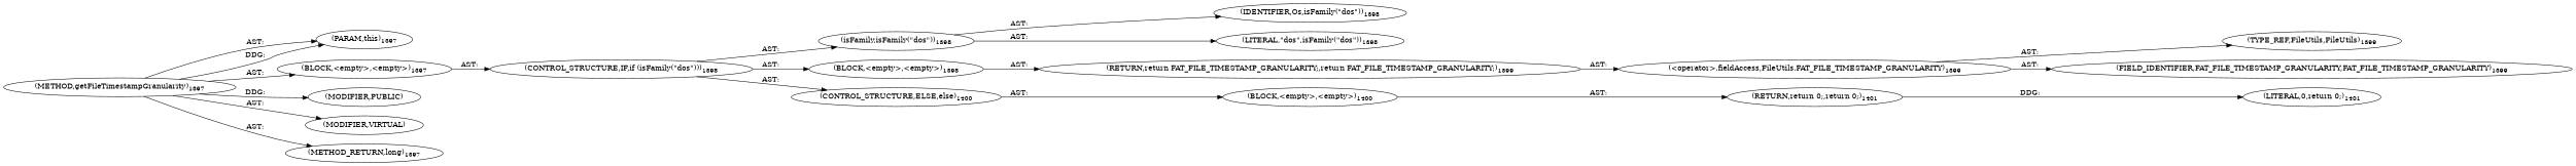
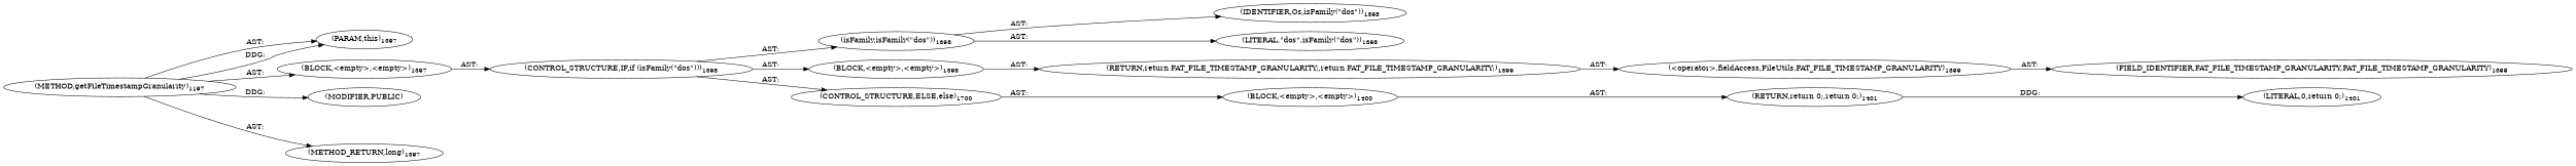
  digraph {
    rankdir=LR
-   n1 [label=<(METHOD,getFileTimestampGranularity)<SUB>1397</SUB>>]
+   n1 [label=<(METHOD,getFileTimestampGranularity)<SUB>1197</SUB>>]
    n2 [label=<(PARAM,this)<SUB>1397</SUB>>]
    n3 [label=<(BLOCK,&lt;empty&gt;,&lt;empty&gt;)<SUB>1397</SUB>>]
    n4 [label=<(MODIFIER,PUBLIC)>]
-   n5 [label=<(MODIFIER,VIRTUAL)>]
    n6 [label=<(METHOD_RETURN,long)<SUB>1397</SUB>>]
    n7 [label=<(CONTROL_STRUCTURE,IF,if (isFamily(&quot;dos&quot;)))<SUB>1398</SUB>>]
    n8 [label=<(isFamily,isFamily(&quot;dos&quot;))<SUB>1398</SUB>>]
    n9 [label=<(BLOCK,&lt;empty&gt;,&lt;empty&gt;)<SUB>1398</SUB>>]
-   n10 [label=<(CONTROL_STRUCTURE,ELSE,else)<SUB>1400</SUB>>]
+   n10 [label=<(CONTROL_STRUCTURE,ELSE,else)<SUB>1700</SUB>>]
    n11 [label=<(IDENTIFIER,Os,isFamily(&quot;dos&quot;))<SUB>1398</SUB>>]
    n12 [label=<(LITERAL,&quot;dos&quot;,isFamily(&quot;dos&quot;))<SUB>1398</SUB>>]
    n13 [label=<(RETURN,return FAT_FILE_TIMESTAMP_GRANULARITY;,return FAT_FILE_TIMESTAMP_GRANULARITY;)<SUB>1399</SUB>>]
    n14 [label=<(BLOCK,&lt;empty&gt;,&lt;empty&gt;)<SUB>1400</SUB>>]
    n15 [label=<(&lt;operator&gt;.fieldAccess,FileUtils.FAT_FILE_TIMESTAMP_GRANULARITY)<SUB>1399</SUB>>]
-   n16 [label=<(TYPE_REF,FileUtils,FileUtils)<SUB>1399</SUB>>]
    n17 [label=<(FIELD_IDENTIFIER,FAT_FILE_TIMESTAMP_GRANULARITY,FAT_FILE_TIMESTAMP_GRANULARITY)<SUB>1399</SUB>>]
    n18 [label=<(RETURN,return 0;,return 0;)<SUB>1401</SUB>>]
    n19 [label=<(LITERAL,0,return 0;)<SUB>1401</SUB>>]
    n1 -> n2 [label="AST: "]
    n1 -> n2 [label="DDG: "]
    n1 -> n3 [label="AST: "]
    n1 -> n4 [label="DDG: "]
-   n1 -> n5 [label="AST: "]
    n1 -> n6 [label="AST: "]
    n3 -> n7 [label="AST: "]
    n7 -> n8 [label="AST: "]
    n7 -> n9 [label="AST: "]
    n7 -> n10 [label="AST: "]
    n8 -> n11 [label="AST: "]
    n8 -> n12 [label="AST: "]
    n9 -> n13 [label="AST: "]
    n10 -> n14 [label="AST: "]
    n13 -> n15 [label="AST: "]
    n14 -> n18 [label="AST: "]
-   n15 -> n16 [label="AST: "]
    n15 -> n17 [label="AST: "]
    n18 -> n19 [label="DDG: "]
  }
